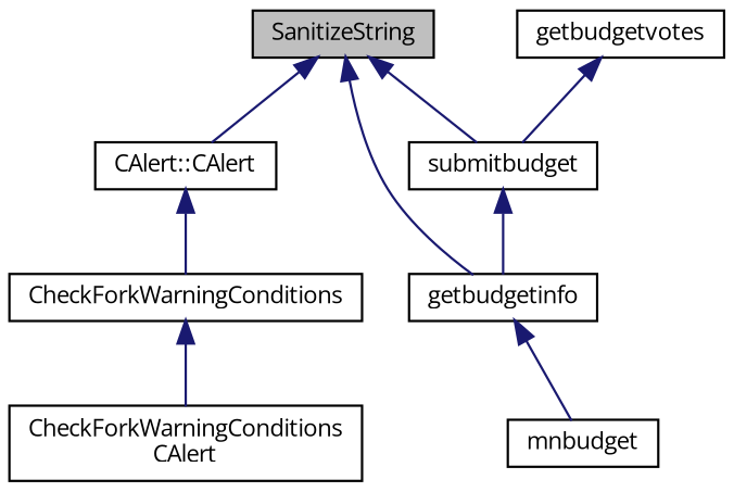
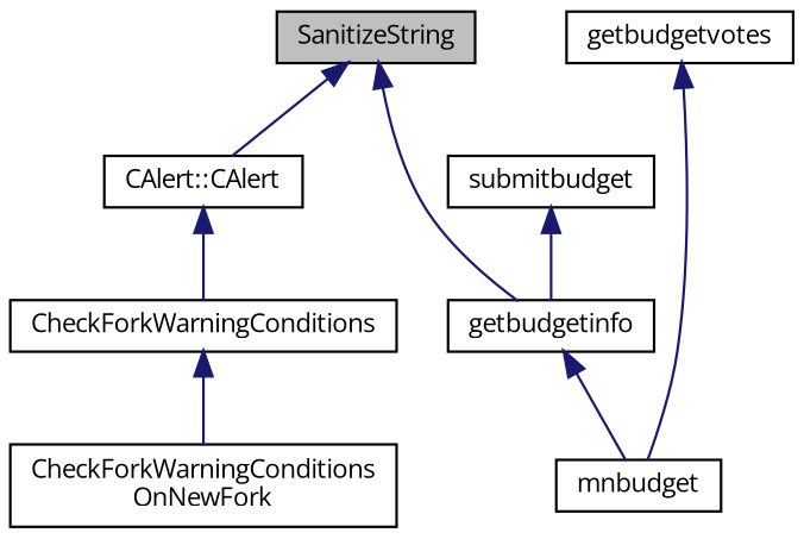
  digraph {
    fontname="Open Sans"
    rankdir=TB
    node [color=black fillcolor=white fontname="Open Sans" fontsize=10 shape=record style=filled]
    edge [color=midnightblue dir=back fontname="Open Sans" fontsize=10 labelfontname=Helvetica labelfontsize=10 style=solid]
    n1 [fillcolor=grey75 fontcolor=black height=0.2 label=SanitizeString width=0.4]
    n2 [height=0.2 label="CAlert::CAlert" width=0.4]
    n3 [height=0.2 label=submitbudget width=0.4]
    n4 [height=0.2 label=getbudgetinfo width=0.4]
    n5 [height=0.2 label=CheckForkWarningConditions width=0.4]
    n6 [height=0.2 label=getbudgetvotes width=0.4]
    n7 [height=0.2 label=mnbudget width=0.4]
-   n8 [height=0.2 label="CheckForkWarningConditions\lCAlert" width=0.4]
+   n8 [height=0.2 label="CheckForkWarningConditions\lOnNewFork" width=0.4]
    n1 -> n2
-   n1 -> n3
    n1 -> n4
    n2 -> n5
    n3 -> n4
    n4 -> n7
    n5 -> n8
-   n6 -> n3
+   n6 -> n7
  }
